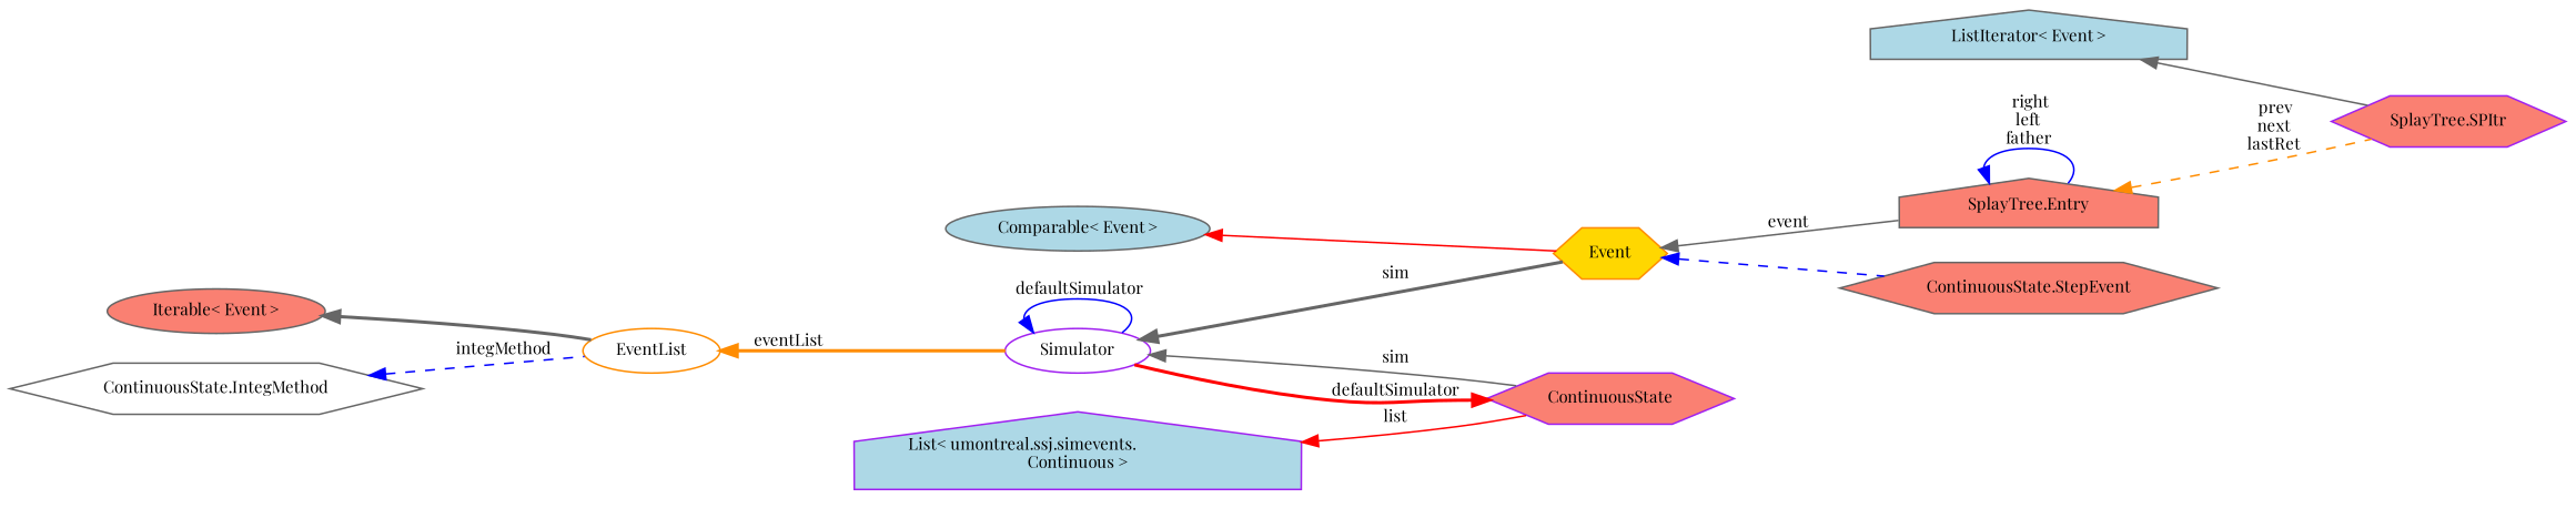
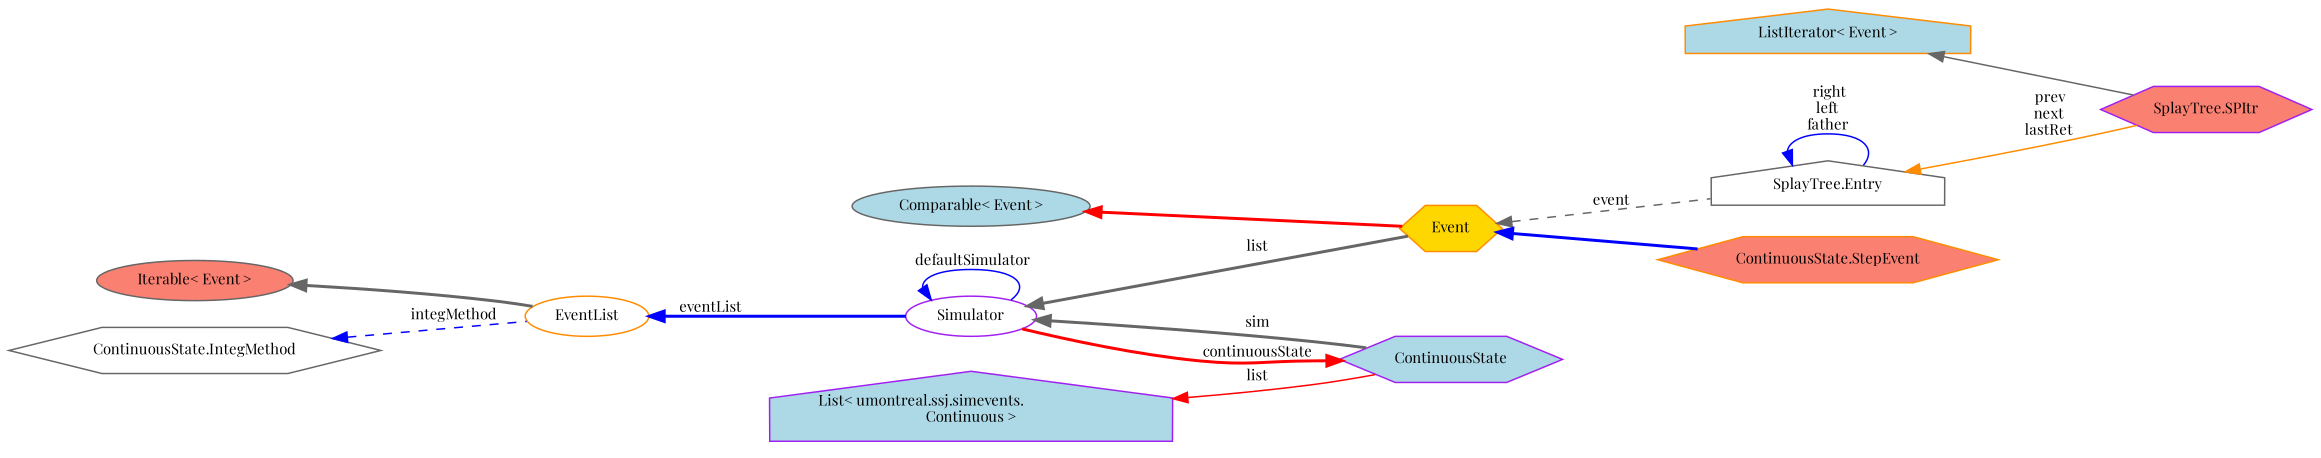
  digraph {
    fontname="Playfair Display"
    rankdir=LR
    node [color=gray40 fillcolor=salmon fontname="Playfair Display" fontsize=10 shape=hexagon style=filled]
    edge [color=gray40 dir=back fontname="Playfair Display" fontsize=10 labelfontname=Helvetica labelfontsize=10 style=solid]
    n1 [color=purple fontcolor=black height=0.2 label="SplayTree.SPItr" width=0.4]
-   n2 [fillcolor=lightblue height=0.2 label="ListIterator\< Event \>" shape=house width=0.4]
-   n3 [height=0.2 label="SplayTree.Entry" shape=house width=0.4]
+   n2 [color=darkorange fillcolor=lightblue height=0.2 label="ListIterator\< Event \>" shape=house width=0.4]
+   n3 [fillcolor=white height=0.2 label="SplayTree.Entry" shape=house width=0.4]
    n4 [color=darkorange fillcolor=gold height=0.2 label=Event width=0.4]
-   n5 [height=0.2 label="ContinuousState.StepEvent" width=0.4]
+   n5 [color=darkorange height=0.2 label="ContinuousState.StepEvent" width=0.4]
    n6 [fillcolor=lightblue height=0.2 label="Comparable\< Event \>" shape=ellipse width=0.4]
    n7 [color=purple fillcolor=white height=0.2 label=Simulator shape=ellipse width=0.4]
-   n8 [color=purple height=0.2 label=ContinuousState width=0.4]
+   n8 [color=purple fillcolor=lightblue height=0.2 label=ContinuousState width=0.4]
    n9 [color=darkorange fillcolor=white height=0.2 label=EventList shape=ellipse width=0.4]
    n10 [height=0.2 label="Iterable\< Event \>" shape=ellipse width=0.4]
    n11 [fillcolor=white height=0.2 label="ContinuousState.IntegMethod" width=0.4]
    n12 [color=purple fillcolor=lightblue height=0.2 label="List\< umontreal.ssj.simevents.\lContinuous \>" shape=house width=0.4]
    n2 -> n1
-   n3 -> n1 [color=darkorange label=" prev\nnext\nlastRet" style=dashed]
+   n3 -> n1 [color=darkorange label=" prev\nnext\nlastRet"]
    n3 -> n3 [color=blue label=" right\nleft\nfather"]
-   n4 -> n3 [label=" event"]
-   n4 -> n5 [color=blue style=dashed]
-   n6 -> n4 [color=red]
-   n7 -> n4 [label=" sim" style=bold]
+   n4 -> n3 [label=" event" style=dashed]
+   n4 -> n5 [color=blue style=bold]
+   n6 -> n4 [color=red style=bold]
+   n7 -> n4 [label=" list" style=bold]
    n7 -> n7 [color=blue label=" defaultSimulator"]
-   n7 -> n8 [label=" sim"]
-   n8 -> n7 [color=red label=" defaultSimulator" style=bold]
-   n9 -> n7 [color=darkorange label=" eventList" style=bold]
+   n7 -> n8 [label=" sim" style=bold]
+   n8 -> n7 [color=red label=" continuousState" style=bold]
+   n9 -> n7 [color=blue label=" eventList" style=bold]
    n10 -> n9 [style=bold]
    n11 -> n9 [color=blue label=" integMethod" style=dashed]
    n12 -> n8 [color=red label=" list"]
  }
